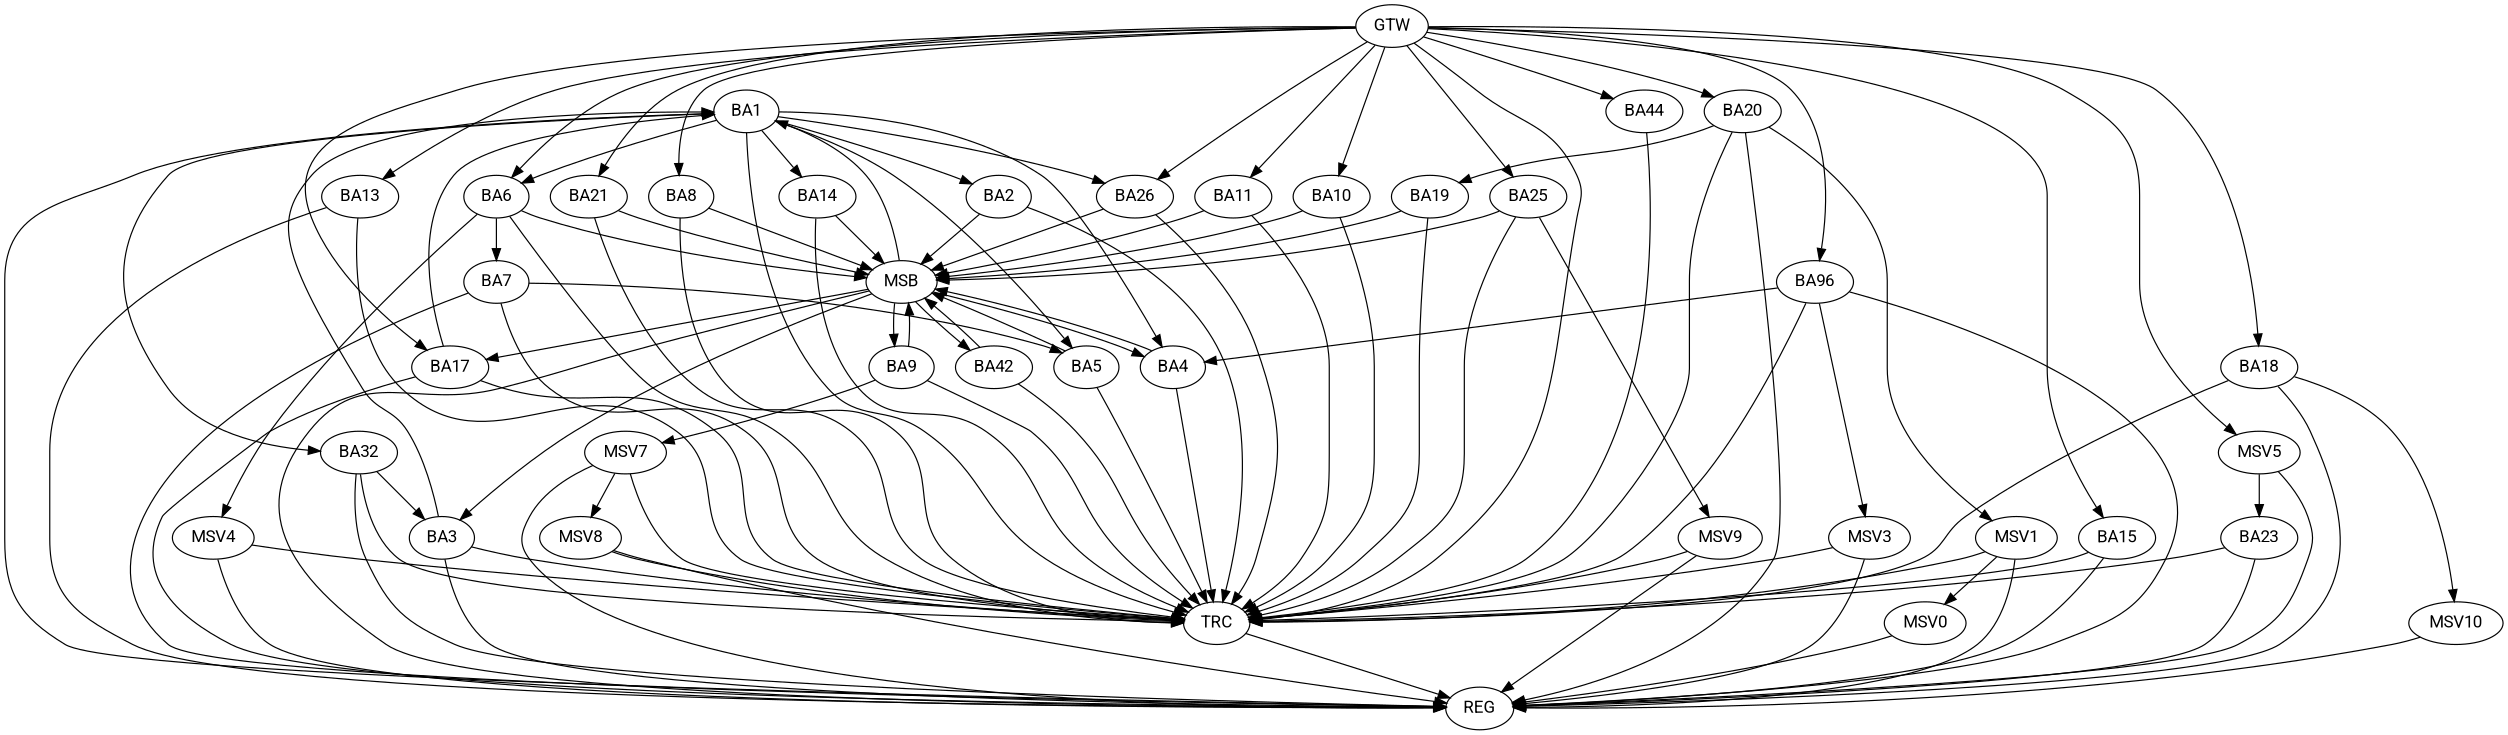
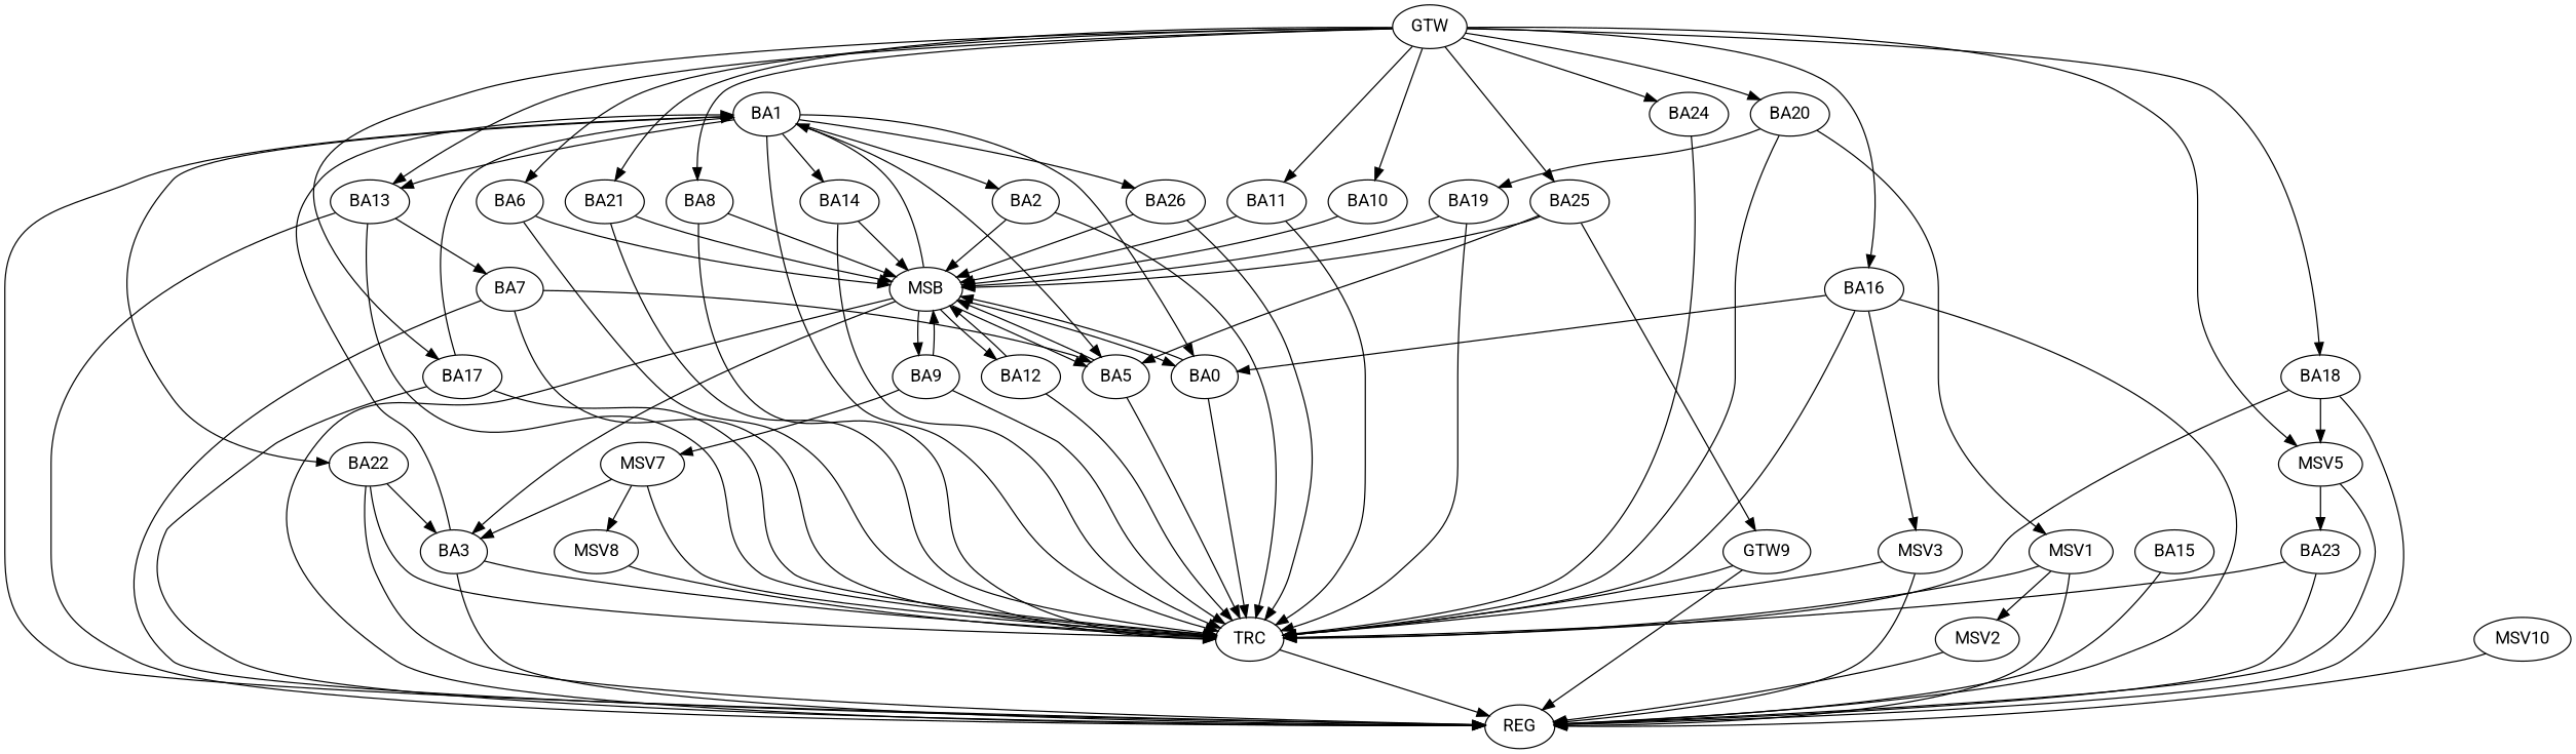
  strict digraph {
    fontname=Roboto
    node [fontname=Roboto]
    edge [fontname=Roboto]
    n1 [label=BA1]
    n2 [label=BA2]
-   n3 [label=BA4]
+   n3 [label=BA0]
    n4 [label=BA5]
    n5 [label=BA6]
    n6 [label=BA14]
-   n7 [label=BA32]
+   n7 [label=BA22]
    n8 [label=BA26]
    n9 [label=REG]
    n10 [label=TRC]
    n11 [label=MSB]
-   n12 [label=MSV4]
    n13 [label=BA3]
    n14 [label=BA9]
-   n15 [label=BA42]
+   n15 [label=BA12]
    n16 [label=BA7]
    n17 [label=BA8]
    n18 [label=MSV7]
    n19 [label=MSV8]
    n20 [label=BA10]
    n21 [label=BA11]
    n22 [label=BA13]
    n23 [label=BA15]
-   n24 [label=BA96]
+   n24 [label=BA16]
    n25 [label=MSV3]
    n26 [label=BA17]
    n27 [label=BA18]
    n28 [label=MSV10]
    n29 [label=BA19]
    n30 [label=BA20]
    n31 [label=MSV1]
-   n32 [label=MSV0]
+   n32 [label=MSV2]
    n33 [label=BA21]
    n34 [label=BA23]
-   n35 [label=BA44]
+   n35 [label=BA24]
    n36 [label=BA25]
-   n37 [label=MSV9]
+   n37 [label=GTW9]
    n38 [label=GTW]
    n39 [label=MSV5]
    n1 -> n2
    n1 -> n3
    n1 -> n4
-   n1 -> n5
+   n1 -> n22
    n1 -> n6
    n1 -> n7
    n1 -> n8
    n1 -> n9
    n1 -> n10
    n2 -> n10
    n2 -> n11
    n3 -> n10
    n3 -> n11
    n4 -> n10
    n4 -> n11
    n5 -> n10
    n5 -> n11
-   n5 -> n12
    n6 -> n10
    n6 -> n11
    n7 -> n9
    n7 -> n10
    n7 -> n13
    n8 -> n10
    n8 -> n11
    n10 -> n9
    n11 -> n1
    n11 -> n3
-   n11 -> n26
+   n11 -> n4
    n11 -> n9
    n11 -> n13
    n11 -> n14
    n11 -> n15
-   n12 -> n9
-   n12 -> n10
    n13 -> n1
    n13 -> n9
    n13 -> n10
    n14 -> n10
    n14 -> n11
    n14 -> n18
    n15 -> n10
    n15 -> n11
    n16 -> n4
    n16 -> n9
    n16 -> n10
    n17 -> n10
    n17 -> n11
-   n18 -> n9
+   n18 -> n13
    n18 -> n10
    n18 -> n19
-   n19 -> n9
    n19 -> n10
-   n20 -> n10
    n20 -> n11
    n21 -> n10
    n21 -> n11
    n22 -> n9
    n22 -> n10
-   n5 -> n16
+   n22 -> n16
    n23 -> n9
-   n23 -> n10
    n24 -> n3
    n24 -> n9
    n24 -> n10
    n24 -> n25
    n25 -> n9
    n25 -> n10
    n26 -> n1
    n26 -> n9
    n26 -> n10
    n27 -> n9
    n27 -> n10
-   n27 -> n28
+   n27 -> n39
    n28 -> n9
    n29 -> n10
    n29 -> n11
-   n30 -> n9
    n30 -> n10
    n30 -> n29
    n30 -> n31
    n31 -> n9
    n31 -> n10
    n31 -> n32
    n32 -> n9
    n33 -> n10
    n33 -> n11
    n34 -> n9
    n34 -> n10
    n35 -> n10
-   n36 -> n10
+   n36 -> n4
    n36 -> n11
    n36 -> n37
    n37 -> n9
    n37 -> n10
    n38 -> n5
-   n38 -> n8
-   n38 -> n10
    n38 -> n17
    n38 -> n20
    n38 -> n21
    n38 -> n22
-   n38 -> n23
    n38 -> n24
    n38 -> n26
    n38 -> n27
    n38 -> n30
    n38 -> n33
    n38 -> n35
    n38 -> n36
    n38 -> n39
    n39 -> n9
    n39 -> n34
  }
